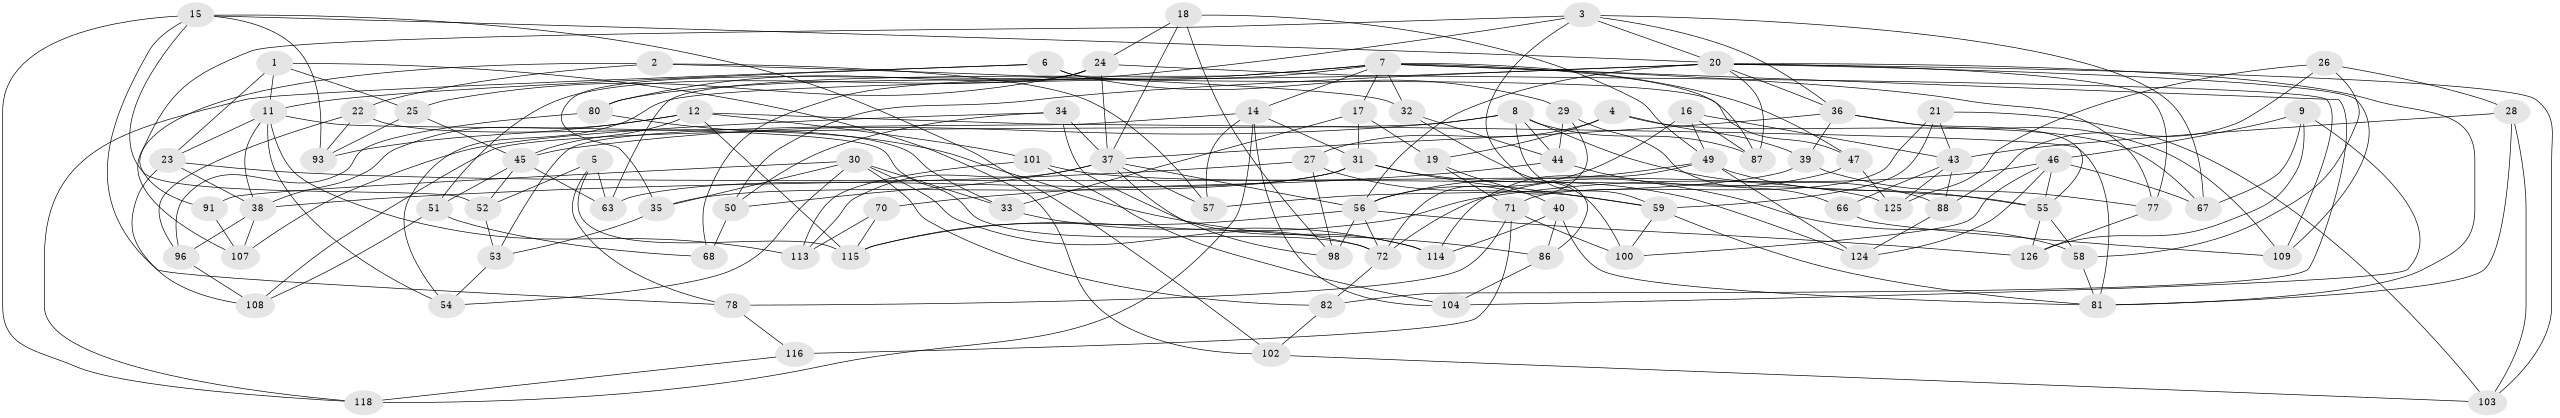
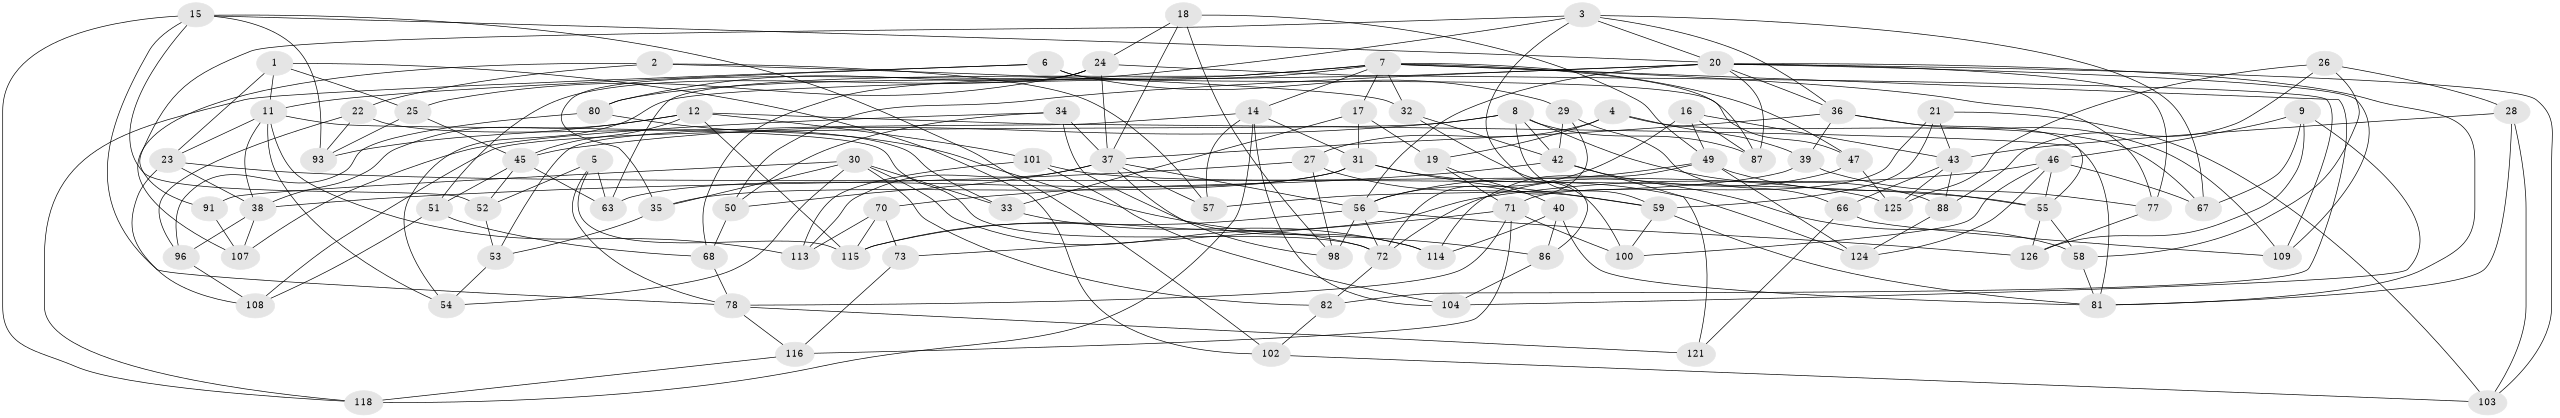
  graph {
    node [color=gray90 style=filled]
    11 [super="+42+92"]
    23 [super="+119"]
    38 [super="+99"]
    54
    72 [super="+76"]
    113
    1
    25
    102
    108
    55 [super="+65"]
    45 [super="+89"]
    93
    103
    2
    22
    32
    57
    107
    33 [super="+69"]
    96
-   44 [super="+112"]
+   44 [super="+112" label=42]
    100
    3 [super="+97"]
    20 [super="+48"]
    36 [super="+41"]
    67
    80
    86
    91
    77
    87
    81 [super="+111"]
    56 [super="+79"]
    50
    109
    39
    37 [super="+62+122"]
    104
    4
    19
    27
    40
    71 [super="+130"]
    59 [super="+60"]
    98
    5
    52
    63
    78 [super="+106"]
    115
    53
+   73
    116
+   121
    6
    29
    47
    118
    66
    125
    7 [super="+10+13"]
    14 [super="+64"]
    17
    68
    82
    31 [super="+128"]
    126
    8 [super="+75"]
    88
    58
    70
    51
    124
    46 [super="+84"]
    9
    12 [super="+74"]
    101
    35
    15 [super="+117"]
    43 [super="+61"]
    16
    49 [super="+105"]
    114
    24 [super="+95"]
    18
    21
    26
    28
    30 [super="+94+110"]
    34
    11 -- 23 [weight=2]
    11 -- 38
    11 -- 54
    11 -- 72
    11 -- 113
    23 -- 38
    23 -- 108
    23 -- 55
    38 -- 107
    38 -- 96
    72 -- 82
    1 -- 11
    1 -- 23
    1 -- 25
    1 -- 102
    25 -- 45
    25 -- 93
    102 -- 103
    55 -- 126
    55 -- 58
    45 -- 52
    45 -- 63
    45 -- 51
    2 -- 22
    2 -- 32
    2 -- 57
    2 -- 107
    22 -- 93
    22 -- 33
    22 -- 96
    32 -- 44
    32 -- 100
    33 -- 114
    96 -- 108
+   44 -- 121
    44 -- 58
    44 -- 70
    3 -- 20
    3 -- 36
    3 -- 67
    3 -- 80
    3 -- 86
    3 -- 91
    20 -- 54
    20 -- 103
    20 -- 36
    20 -- 77
    20 -- 87
    20 -- 81
    20 -- 56 [weight=2]
    20 -- 50
    20 -- 109
    36 -- 55
    36 -- 109
    36 -- 39
    36 -- 37
    80 -- 96
    80 -- 86
    86 -- 104
    91 -- 107
    77 -- 126
    56 -- 72
    56 -- 98
    56 -- 115
    56 -- 126
    50 -- 68
    39 -- 57
    39 -- 77
    37 -- 113
    37 -- 57
    37 -- 56 [weight=2]
    37 -- 50
    37 -- 98
    4 -- 67
    4 -- 39
    4 -- 19
    4 -- 27
    19 -- 40
    19 -- 71
    27 -- 38
    27 -- 59
    27 -- 98
    40 -- 86
    40 -- 81
    40 -- 114
    71 -- 100
    71 -- 78
+   71 -- 73
    71 -- 116
    59 -- 100
    59 -- 81
    5 -- 52
    5 -- 63
    5 -- 78
    5 -- 115
    52 -- 53
    78 -- 116
+   78 -- 121
    53 -- 54
+   73 -- 116
    116 -- 118
    6 -- 11
    6 -- 29
    6 -- 47
    6 -- 118
    29 -- 72
    29 -- 44
    29 -- 66
    47 -- 72
    47 -- 125
    66 -- 109
+   66 -- 121
    7 -- 32
    7 -- 80
    7 -- 77
    7 -- 87
    7 -- 63
    7 -- 47
    7 -- 14
    7 -- 17
    7 -- 68
    7 -- 82
    14 -- 57
    14 -- 104
    14 -- 53
    14 -- 118
    14 -- 31
    17 -- 33
    17 -- 19
    17 -- 31
+   68 -- 78
    82 -- 102
    31 -- 59
    31 -- 63
    31 -- 124
    31 -- 35
    8 -- 108
    8 -- 45
    8 -- 44
    8 -- 87
    8 -- 59
    8 -- 88
    88 -- 124
    58 -- 81
    70 -- 113
    70 -- 115
+   70 -- 73
    51 -- 108
    51 -- 68
    46 -- 55
    46 -- 100
    46 -- 67
    46 -- 115
    46 -- 124
    9 -- 67
    9 -- 104
    9 -- 126
    9 -- 46
    12 -- 38
    12 -- 45
    12 -- 93
    12 -- 81
    12 -- 115
    12 -- 101
    101 -- 113
    101 -- 104
    101 -- 125
    35 -- 53
    15 -- 102
    15 -- 93
    15 -- 20
    15 -- 52
    15 -- 78
    15 -- 118
    43 -- 66
    43 -- 125
    43 -- 88
    16 -- 87
    16 -- 56
    16 -- 43
    16 -- 49
    49 -- 55
    49 -- 56
    49 -- 124
    49 -- 114
    24 -- 25
    24 -- 109
    24 -- 37
    24 -- 51
    24 -- 35
    18 -- 37
    18 -- 98
    18 -- 49
    18 -- 24
    21 -- 103
    21 -- 71
    21 -- 59
    21 -- 43
    26 -- 125
    26 -- 88
    26 -- 58
    26 -- 28
    28 -- 103
    28 -- 81
    28 -- 43
    30 -- 54
    30 -- 72
    30 -- 33 [weight=2]
    30 -- 91 [weight=2]
    30 -- 82
    30 -- 35
    34 -- 107
    34 -- 50
    34 -- 37
    34 -- 114
  }
